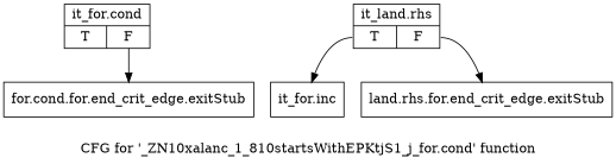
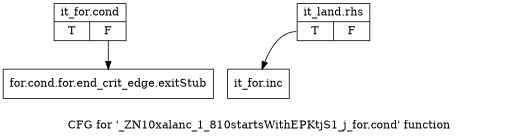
  digraph {
    label="CFG for '_ZN10xalanc_1_810startsWithEPKtjS1_j_for.cond' function"
    node [shape=record]
    edge [tailport=s1]
    n1 [label="{it_for.cond|{<s0>T|<s1>F}}"]
    n2 [label="{for.cond.for.end_crit_edge.exitStub}"]
    n3 [label="{it_land.rhs|{<s0>T|<s1>F}}"]
-   n4 [label="{land.rhs.for.end_crit_edge.exitStub}"]
    n5 [label="{it_for.inc}"]
    n1 -> n2
-   n3 -> n4
    n3 -> n5 [tailport=s0]
  }
